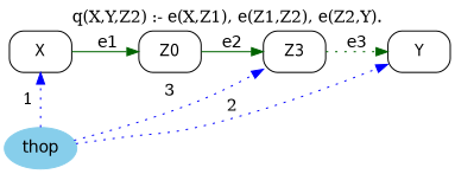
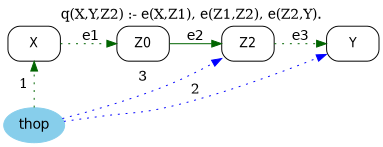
  strict digraph {
    label="q(X,Y,Z2) :- e(X,Z1), e(Z1,Z2), e(Z2,Y)."
    labelloc=t
    rankdir=LR
    node [fontname="Helvetica-Narrow" shape=box style=rounded]
    edge [color=darkgreen style=dotted]
    X [height=0.5 width=0.75]
    n2 [height=0.5 label=Z0 width=0.75]
-   Z2 [height=0.5 width=0.75 label=Z3]
+   Z2 [height=0.5 width=0.75]
    Y [height=0.5 width=0.75]
    thop [color=skyblue fillcolor=skyblue fontname=helvetica height=0.5 shape=oval style="filled,rounded" width=0.79437]
-   X -> n2 [fontname=helvetica label=e1 style=""]
+   X -> n2 [fontname=helvetica label=e1]
    n2 -> Z2 [fontname=helvetica label=e2 style=""]
    Z2 -> Y [fontname=helvetica label=e3]
-   thop -> X [color=blue constraint=false label=1]
+   thop -> X [constraint=false label=1]
    thop -> Z2 [color=blue constraint=false label=3]
    thop -> Y [color=blue constraint=false label=2]
  }
